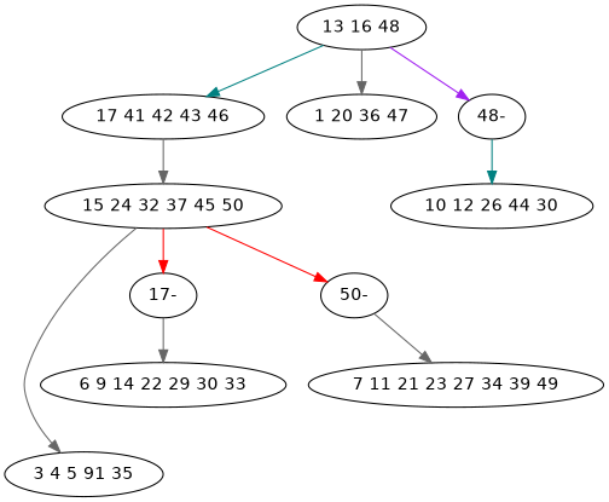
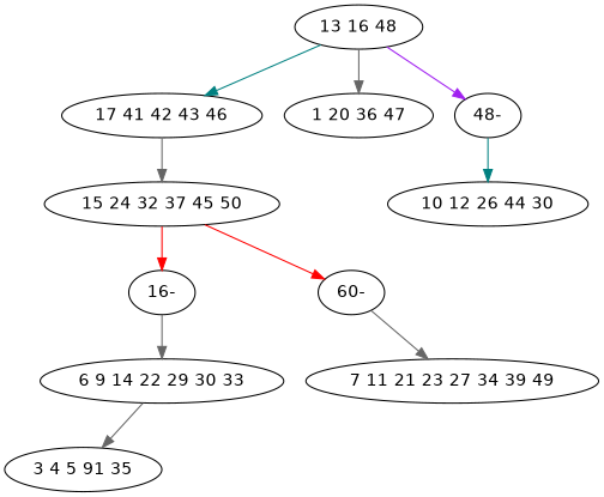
  digraph {
    fontname="DejaVu Sans"
    node [fontname="DejaVu Sans"]
    edge [color=gray40 fontname="DejaVu Sans"]
    n1 [label="13 16 48"]
    n2 [label="17 41 42 43 46"]
    n3 [label="1 20 36 47"]
    n4 [label="48-"]
    n5 [label="15 24 32 37 45 50"]
    n6 [label="10 12 26 44 30"]
    n7 [label="3 4 5 91 35"]
-   n8 [label="17-"]
-   n9 [label="50-"]
+   n8 [label="16-"]
+   n9 [label="60-"]
    n10 [label="6 9 14 22 29 30 33"]
    n11 [label="7 11 21 23 27 34 39 49"]
    n1 -> n2 [color=teal]
    n1 -> n3
    n1 -> n4 [color=purple]
    n2 -> n5
    n4 -> n6 [color=teal]
-   n5 -> n7
+   n10 -> n7
    n5 -> n8 [color=red]
    n5 -> n9 [color=red]
    n8 -> n10
    n9 -> n11
  }
